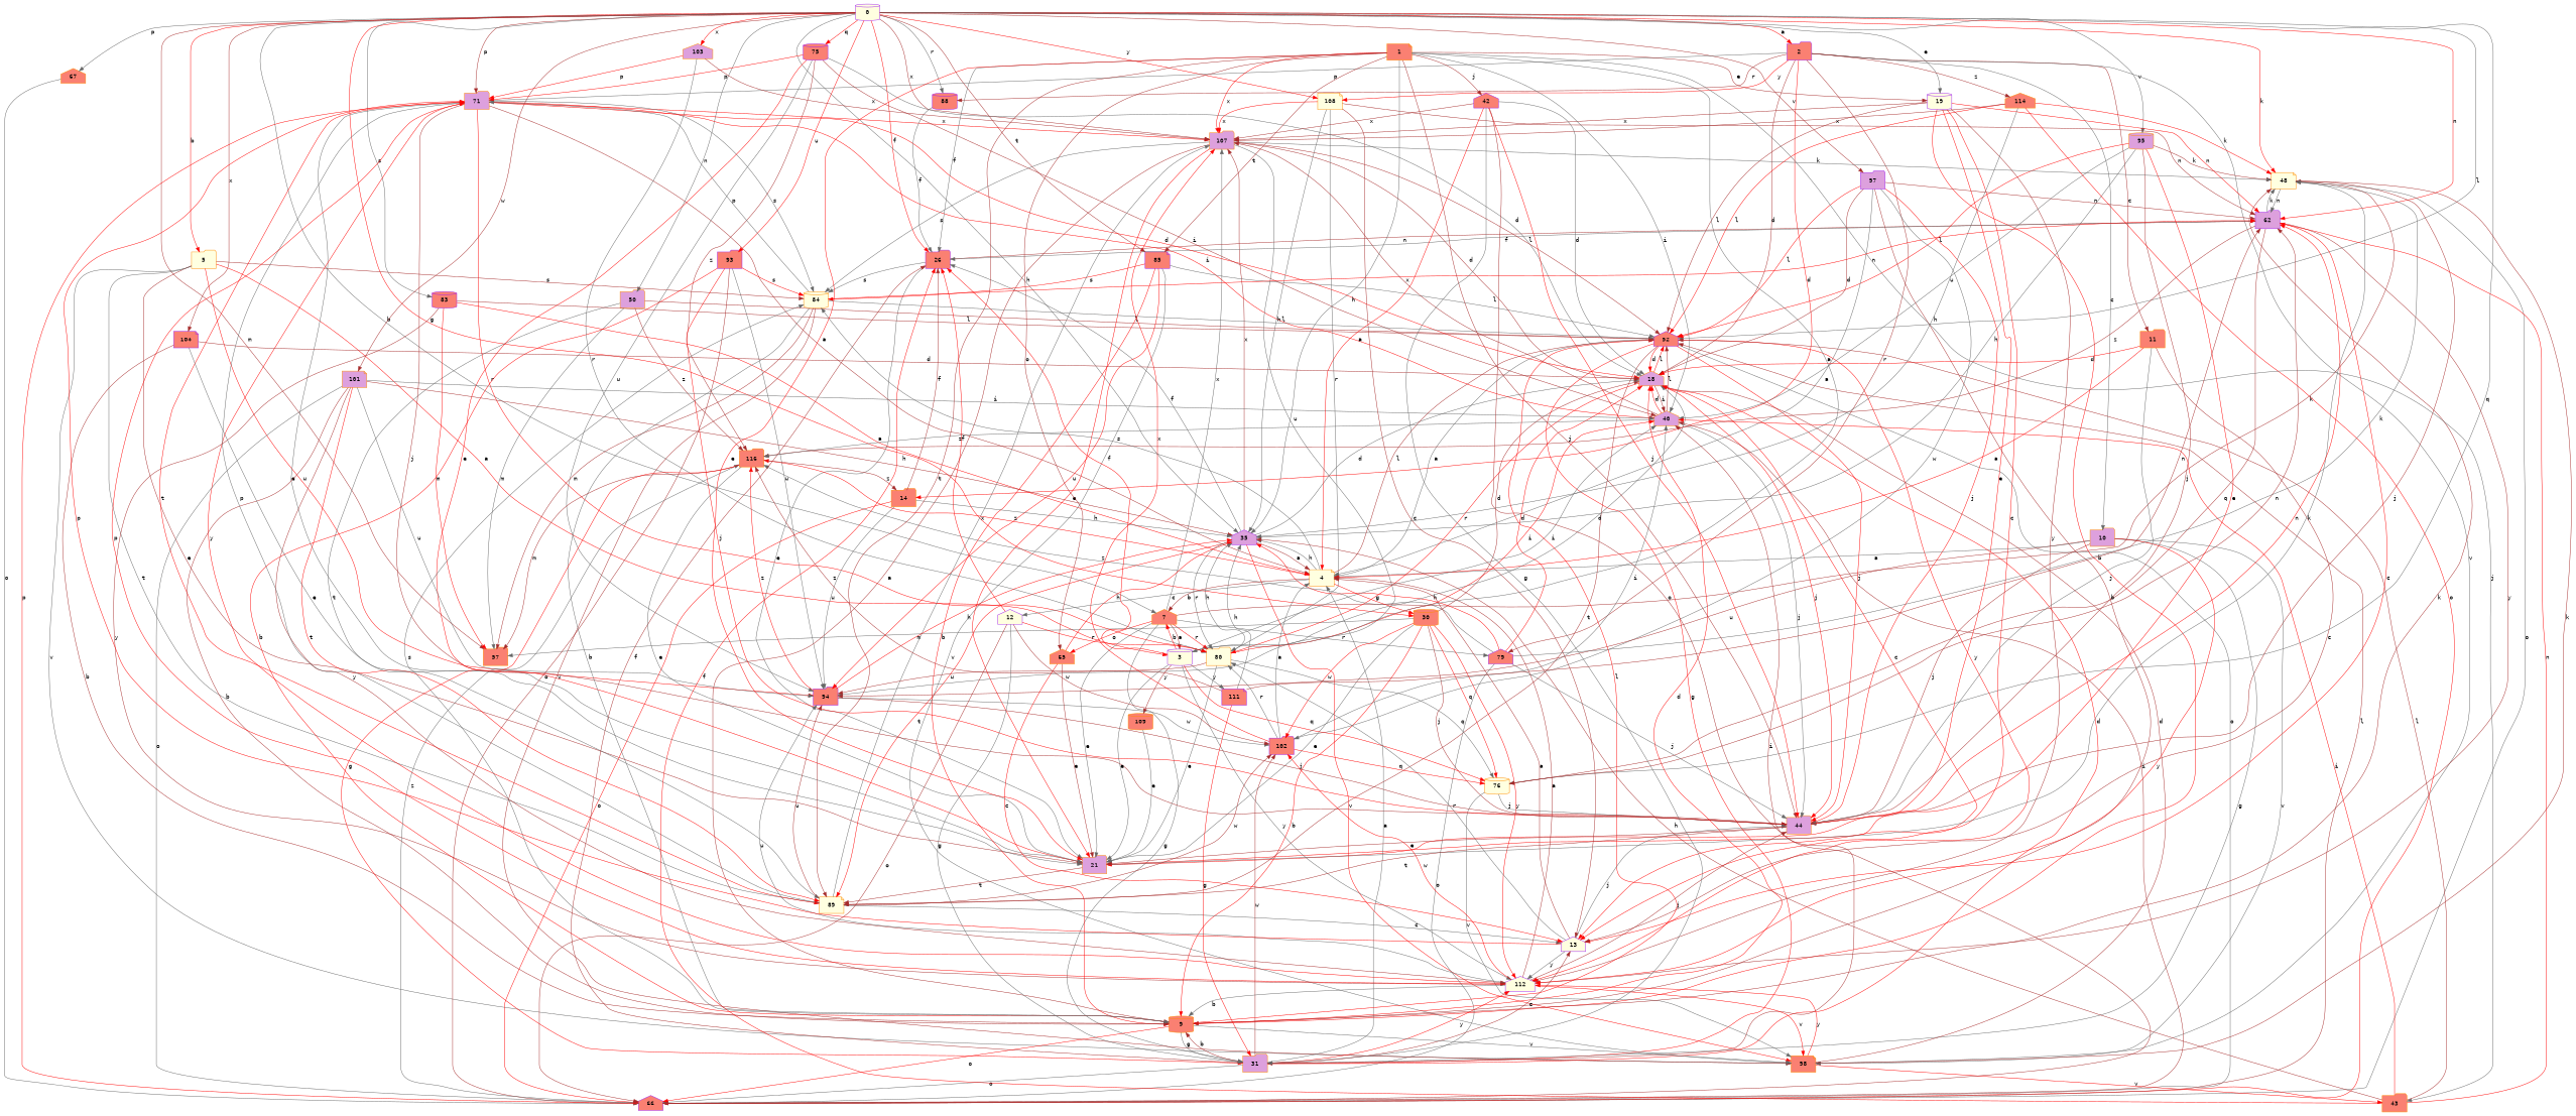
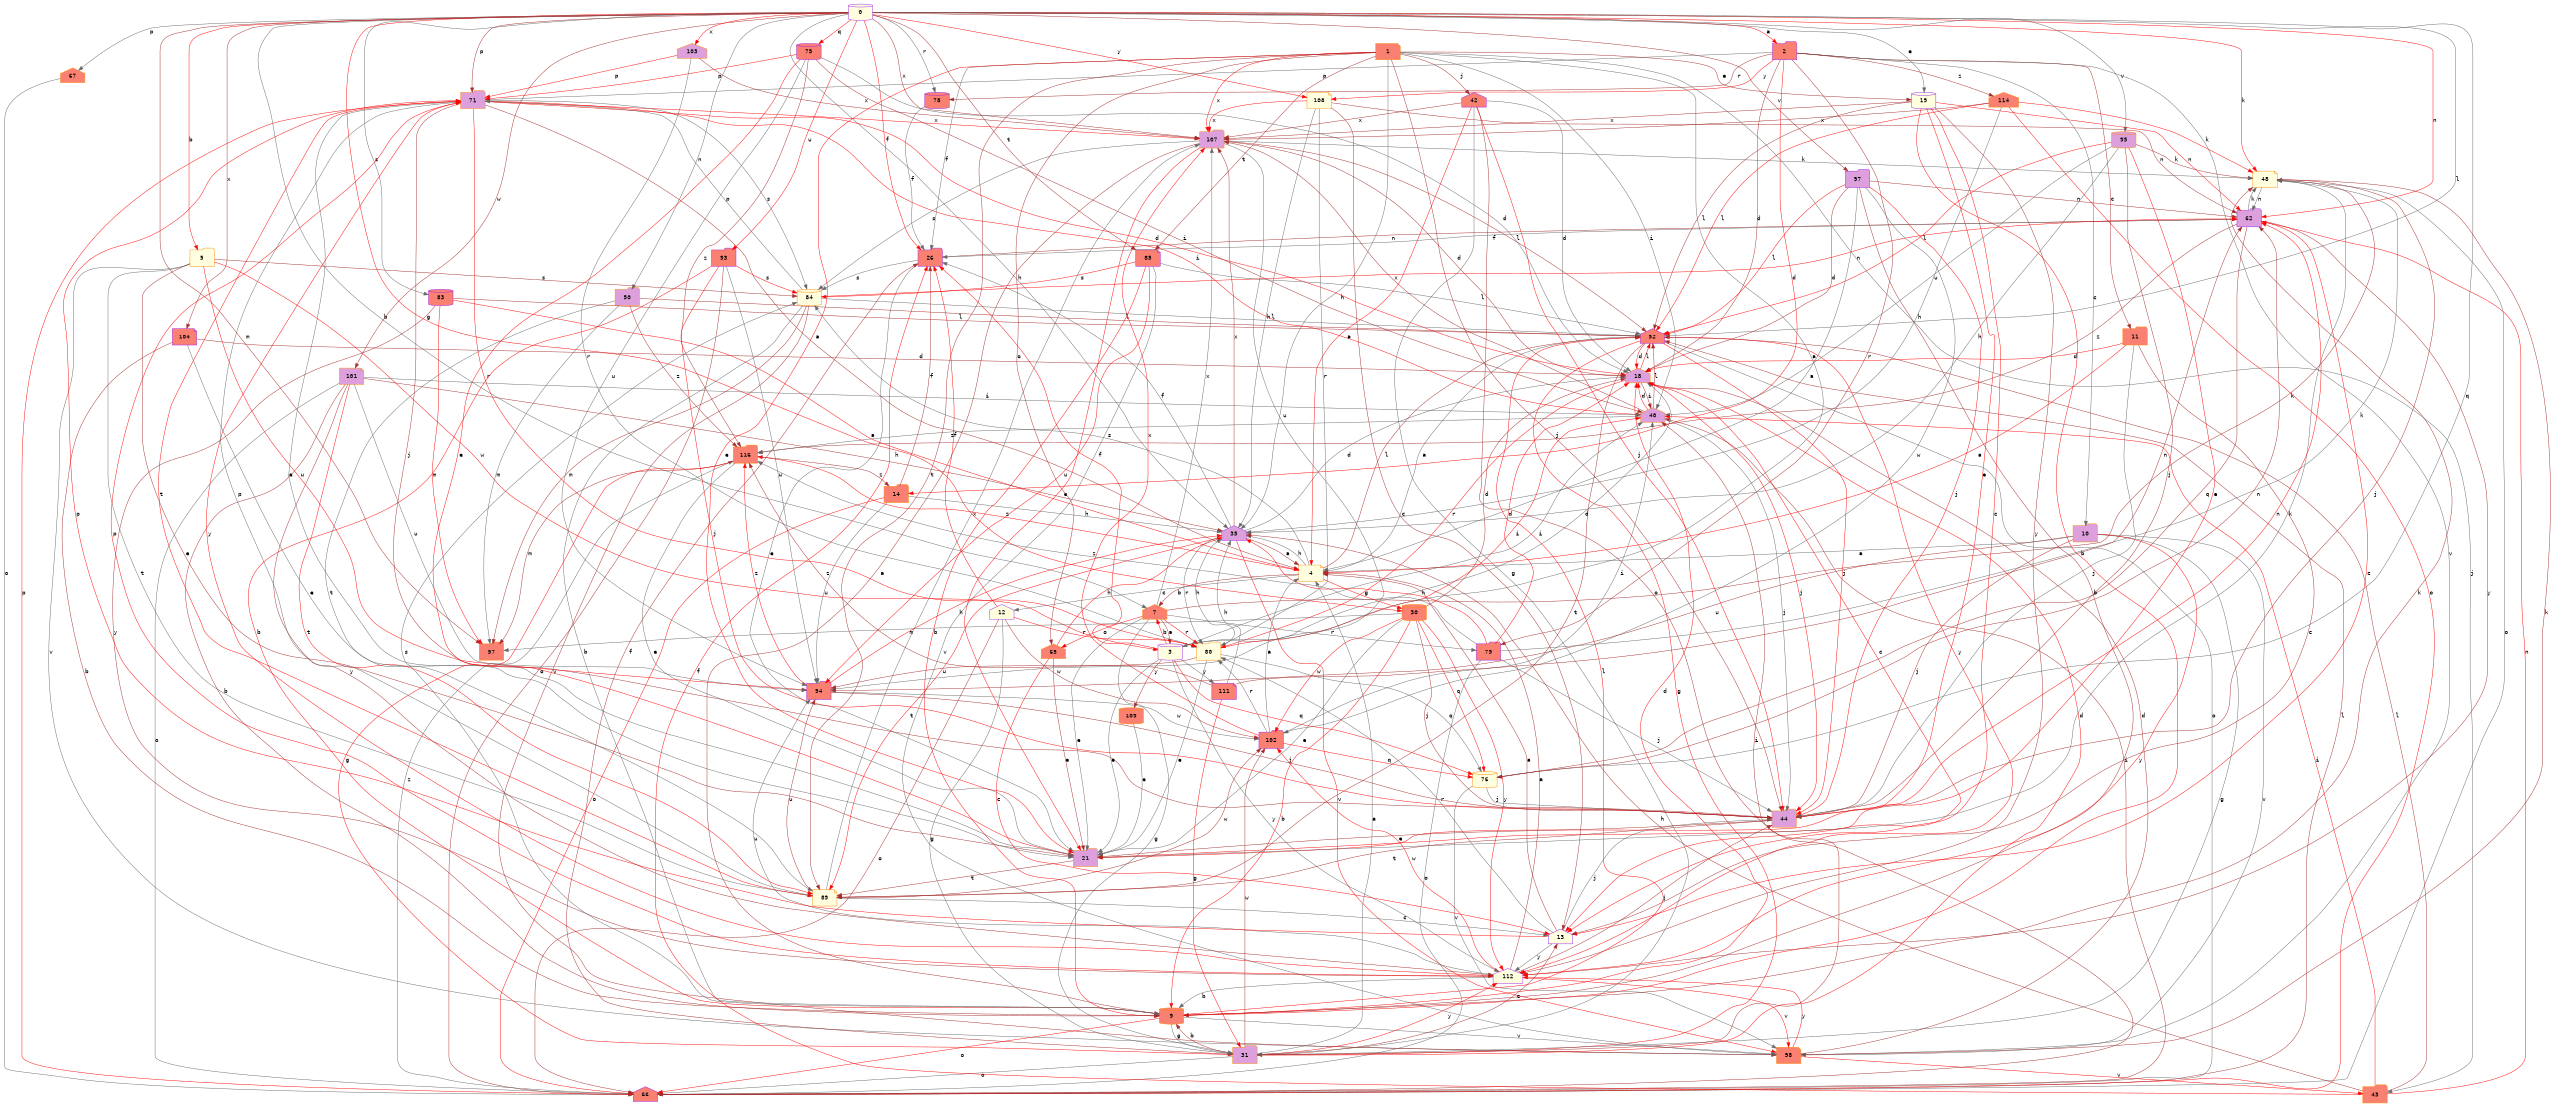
  strict digraph {
    fontname="DejaVu Sans Mono"
    node [color=darkorange fillcolor=salmon fontname="DejaVu Sans Mono" shape=folder style=filled]
    edge [color=gray40 fontname="DejaVu Sans Mono"]
    0 [color=purple fillcolor=lightyellow shape=cylinder]
    2 [color=purple]
    5 [fillcolor=lightyellow]
    7 [shape=house]
    19 [color=purple fillcolor=lightyellow shape=cylinder]
    26 [color=purple]
    30 [shape=cylinder]
    35 [color=purple fillcolor=plum shape=house]
    48 [fillcolor=lightyellow shape=note]
    52 [color=purple shape=house]
    57
    n12 [fillcolor=plum label=50]
    62 [color=purple fillcolor=plum]
    67 [shape=house]
    71 [fillcolor=plum]
    75 [color=purple shape=cylinder]
    76 [fillcolor=lightyellow shape=cylinder]
-   78 [color=purple shape=cylinder label=88]
+   78 [color=purple shape=cylinder]
    83 [color=purple shape=cylinder]
    85 [color=purple shape=note]
    93 [color=purple]
    95 [fillcolor=plum shape=cylinder]
    97 [color=purple fillcolor=plum]
    101 [fillcolor=plum shape=note]
    103 [fillcolor=plum shape=house]
    104 [color=purple shape=note]
    107 [fillcolor=plum]
    108 [fillcolor=lightyellow shape=note]
    10 [fillcolor=plum]
    11
    14
    18 [fillcolor=plum shape=house]
-   79 [color=purple shape=house]
+   79 [color=purple]
    98 [shape=note]
    114 [shape=house]
    3 [color=purple fillcolor=lightyellow shape=cylinder]
    21 [fillcolor=plum]
    89 [fillcolor=lightyellow shape=note]
    84 [fillcolor=lightyellow shape=cylinder]
    94 [color=purple]
    65 [shape=house]
    31 [fillcolor=plum]
    80 [fillcolor=lightyellow]
    112 [color=purple fillcolor=lightyellow shape=house]
    9 [shape=cylinder]
    13 [color=purple fillcolor=lightyellow shape=house]
    44 [fillcolor=plum]
    102 [color=purple]
    4 [fillcolor=lightyellow shape=note]
    66 [color=purple shape=house]
    116
    40 [fillcolor=plum shape=house]
    1 [shape=note]
    42 [color=purple shape=house]
    43
    109 [shape=cylinder]
    111 [color=purple shape=note]
    12 [color=purple fillcolor=lightyellow shape=house]
    0 -> 2 [color=red label=a]
    0 -> 5 [color=red label=b]
    0 -> 7 [label=b]
    0 -> 19 [label=e]
    0 -> 26 [color=red label=f]
    0 -> 30 [color=red label=g]
    0 -> 35 [label=h]
    0 -> 48 [color=red label=k]
    0 -> 52 [label=l]
    0 -> 57 [color=brown label=m]
    0 -> n12 [label=n]
    0 -> 62 [color=red label=n]
    0 -> 67 [label=p]
    0 -> 71 [color=brown label=p]
    0 -> 75 [color=red label=q]
    0 -> 76 [label=q]
    0 -> 78 [label=r]
    0 -> 83 [label=s]
    0 -> 85 [color=brown label=t]
    0 -> 93 [color=red label=u]
    0 -> 95 [label=v]
    0 -> 97 [color=brown label=v]
    0 -> 101 [color=brown label=w]
    0 -> 103 [color=red label=x]
    0 -> 104 [color=brown label=x]
    0 -> 107 [color=brown label=x]
    0 -> 108 [color=red label=y]
    2 -> 71 [label=p]
    2 -> 78 [color=brown label=r]
    2 -> 108 [color=red label=y]
    2 -> 10 [label=c]
    2 -> 11 [color=brown label=c]
    2 -> 14 [color=red label=d]
    2 -> 18 [color=brown label=d]
    2 -> 79 [color=brown label=r]
    2 -> 98 [label=v]
    2 -> 114 [color=brown label=z]
    5 -> 98 [label=v]
-   5 -> 3 [color=red label=a]
+   5 -> 3 [color=red label=w]
    5 -> 21 [color=brown label=e]
    5 -> 89 [label=t]
    5 -> 84 [color=brown label=s]
    5 -> 94 [color=red label=u]
    7 -> 48 [color=brown label=k]
    7 -> 107 [label=x]
    7 -> 79 [label=r]
    7 -> 3 [color=brown label=a]
    7 -> 21 [label=e]
    7 -> 65 [color=red label=o]
    7 -> 31 [label=g]
    7 -> 80 [color=red label=r]
    19 -> 52 [color=brown label=l]
    19 -> 62 [color=red label=n]
    19 -> 107 [color=brown label=x]
    19 -> 21 [color=red label=e]
    19 -> 112 [color=brown label=y]
    19 -> 9 [color=red label=b]
    19 -> 13 [color=red label=c]
    26 -> 62 [color=brown label=n]
    26 -> 21 [label=e]
    26 -> 84 [label=s]
    30 -> 57 [label=m]
    30 -> 76 [color=red label=q]
    30 -> 18 [color=brown label=d]
    30 -> 21 [label=e]
    30 -> 112 [color=red label=y]
    30 -> 9 [color=red label=b]
    30 -> 44 [color=brown label=j]
    30 -> 102 [color=red label=w]
    35 -> 26 [label=f]
    35 -> 107 [color=brown label=x]
    35 -> 18 [label=d]
    35 -> 98 [color=red label=v]
    35 -> 89 [color=red label=t]
    35 -> 80 [label=r]
    35 -> 4 [color=brown label=a]
    48 -> 62 [label=n]
    48 -> 44 [color=brown label=j]
    48 -> 66 [label=o]
    52 -> 18 [color=red label=d]
    52 -> 89 [color=brown label=t]
    52 -> 31 [color=red label=g]
    52 -> 112 [color=red label=y]
    52 -> 44 [color=red label=j]
    52 -> 4 [label=a]
    52 -> 66 [label=o]
    n12 -> 52 [color=brown label=l]
    n12 -> 57 [label=m]
    n12 -> 89 [label=t]
    n12 -> 116 [color=brown label=z]
    62 -> 26 [label=f]
    62 -> 48 [label=k]
    62 -> 76 [color=brown label=q]
    62 -> 112 [color=brown label=y]
    62 -> 13 [color=red label=c]
    62 -> 116 [color=brown label=z]
    67 -> 66 [label=o]
    71 -> 107 [color=red label=x]
    71 -> 18 [color=red label=d]
    71 -> 21 [label=e]
    71 -> 89 [color=red label=t]
    71 -> 84 [label=s]
    71 -> 80 [color=red label=r]
    71 -> 112 [color=red label=y]
    71 -> 44 [color=brown label=j]
    71 -> 4 [color=brown label=a]
    71 -> 40 [color=red label=i]
    75 -> 71 [color=red label=p]
    75 -> 18 [label=d]
    75 -> 21 [color=red label=e]
    75 -> 94 [label=u]
    75 -> 116 [color=brown label=z]
    75 -> 40 [color=brown label=i]
    76 -> 62 [color=brown label=n]
    76 -> 98 [label=v]
    76 -> 44 [label=j]
    78 -> 26 [label=f]
    83 -> 52 [color=brown label=l]
    83 -> 57 [color=red label=m]
    83 -> 112 [color=brown label=y]
    83 -> 4 [color=red label=a]
    85 -> 52 [label=l]
    85 -> 98 [label=v]
    85 -> 84 [color=red label=s]
    85 -> 94 [color=red label=u]
    85 -> 9 [color=red label=b]
    93 -> 84 [color=red label=s]
    93 -> 94 [label=u]
    93 -> 9 [color=red label=b]
    93 -> 44 [color=red label=j]
    93 -> 66 [color=brown label=o]
    95 -> 35 [label=h]
    95 -> 48 [color=brown label=k]
    95 -> 52 [color=red label=l]
    95 -> 21 [color=red label=e]
    95 -> 44 [color=brown label=j]
    95 -> 40 [label=u]
    97 -> 52 [color=red label=l]
    97 -> 62 [color=brown label=n]
    97 -> 18 [color=brown label=d]
    97 -> 9 [color=brown label=b]
    97 -> 44 [color=red label=j]
    97 -> 102 [label=w]
    97 -> 4 [label=a]
    101 -> 35 [color=brown label=h]
    101 -> 89 [color=red label=t]
    101 -> 94 [label=u]
    101 -> 112 [color=brown label=y]
    101 -> 9 [color=brown label=b]
    101 -> 66 [label=o]
    101 -> 40 [label=i]
    103 -> 71 [color=red label=p]
    103 -> 107 [color=brown label=x]
    103 -> 80 [label=r]
    104 -> 18 [color=brown label=d]
    104 -> 21 [label=e]
    104 -> 9 [color=brown label=b]
    107 -> 48 [label=k]
    107 -> 52 [color=brown label=l]
    107 -> 18 [color=brown label=d]
    107 -> 21 [color=red label=e]
    107 -> 84 [label=s]
    107 -> 94 [label=u]
    107 -> 9 [color=brown label=a]
    108 -> 35 [label=h]
    108 -> 62 [color=brown label=n]
    108 -> 107 [color=red label=x]
    108 -> 80 [label=r]
    108 -> 13 [color=brown label=c]
    10 -> 98 [label=v]
    10 -> 94 [color=brown label=u]
    10 -> 31 [label=g]
    10 -> 112 [color=red label=y]
    10 -> 44 [color=brown label=j]
    10 -> 4 [label=a]
    11 -> 18 [color=red label=d]
    11 -> 13 [color=brown label=c]
    11 -> 44 [label=j]
    11 -> 4 [color=red label=a]
    14 -> 26 [color=brown label=f]
    14 -> 35 [label=h]
    14 -> 94 [label=u]
    14 -> 66 [color=red label=o]
    18 -> 52 [color=red label=l]
    18 -> 80 [color=red label=r]
    18 -> 13 [color=red label=c]
    18 -> 44 [color=red label=j]
    18 -> 40 [color=brown label=i]
    79 -> 35 [color=red label=h]
    79 -> 48 [label=k]
    79 -> 18 [color=red label=d]
    79 -> 44 [label=j]
    79 -> 66 [label=o]
    79 -> 116 [label=z]
    98 -> 48 [color=brown label=k]
    98 -> 18 [color=brown label=d]
    98 -> 112 [color=red label=y]
    98 -> 43 [color=red label=v]
    114 -> 35 [label=h]
    114 -> 48 [color=red label=k]
    114 -> 52 [color=red label=l]
    114 -> 107 [color=brown label=x]
    114 -> 66 [color=red label=o]
    3 -> 7 [color=red label=b]
    3 -> 26 [color=red label=f]
    3 -> 76 [color=red label=q]
    3 -> 18 [label=d]
    3 -> 21 [label=e]
    3 -> 112 [label=y]
    3 -> 40 [label=i]
    3 -> 109 [color=brown label=y]
    3 -> 111 [label=y]
    21 -> 48 [label=k]
    21 -> 89 [color=brown label=t]
    89 -> 71 [label=p]
    89 -> 107 [label=x]
    89 -> 94 [color=brown label=u]
    89 -> 13 [label=c]
    89 -> 102 [color=brown label=w]
    84 -> 52 [label=l]
    84 -> 57 [color=brown label=m]
    84 -> 62 [color=red label=n]
    84 -> 71 [label=p]
    84 -> 98 [color=brown label=v]
    84 -> 9 [label=b]
    94 -> 35 [color=red label=h]
    94 -> 44 [color=brown label=j]
    94 -> 102 [label=w]
    94 -> 116 [color=red label=z]
    65 -> 35 [color=red label=h]
    65 -> 21 [color=brown label=e]
    65 -> 13 [color=red label=c]
    31 -> 26 [color=brown label=f]
    31 -> 18 [color=red label=d]
    31 -> 112 [color=red label=y]
    31 -> 9 [color=brown label=b]
    31 -> 13 [color=brown label=c]
    31 -> 102 [color=brown label=w]
    31 -> 4 [label=a]
    31 -> 66 [label=o]
    31 -> 40 [color=brown label=i]
    80 -> 35 [label=h]
    80 -> 76 [label=q]
    80 -> 21 [label=e]
    80 -> 94 [color=brown label=u]
    80 -> 40 [color=red label=i]
    112 -> 71 [color=red label=p]
    112 -> 98 [color=red label=v]
    112 -> 94 [label=u]
    112 -> 9 [label=b]
    112 -> 44 [color=brown label=j]
    112 -> 102 [color=red label=w]
    112 -> 4 [color=brown label=a]
    9 -> 48 [color=brown label=k]
    9 -> 52 [color=red label=l]
    9 -> 18 [color=red label=d]
    9 -> 98 [label=v]
    9 -> 84 [label=s]
    9 -> 31 [label=g]
    9 -> 66 [color=red label=o]
    13 -> 71 [color=red label=p]
    13 -> 80 [label=r]
    13 -> 112 [label=y]
    13 -> 44 [label=j]
    13 -> 4 [color=brown label=a]
    44 -> 62 [color=red label=n]
    44 -> 21 [color=brown label=e]
    44 -> 89 [color=brown label=t]
    102 -> 76 [color=red label=q]
    102 -> 107 [color=red label=x]
    102 -> 80 [label=r]
    102 -> 4 [label=a]
    102 -> 40 [label=i]
    4 -> 7 [color=brown label=b]
    4 -> 30 [color=red label=g]
    4 -> 35 [label=h]
    4 -> 52 [color=brown label=l]
    4 -> 84 [label=s]
    4 -> 116 [color=red label=z]
    4 -> 12 [label=c]
    66 -> 52 [color=brown label=l]
    66 -> 71 [color=red label=p]
    66 -> 116 [label=z]
    66 -> 40 [color=brown label=i]
    116 -> 57 [color=brown label=m]
    116 -> 14 [color=brown label=z]
    116 -> 21 [label=e]
    116 -> 31 [color=red label=g]
    40 -> 52 [color=brown label=l]
    40 -> 107 [color=brown label=x]
    40 -> 18 [color=red label=d]
    40 -> 44 [label=j]
    40 -> 116 [label=z]
    1 -> 19 [color=brown label=e]
    1 -> 26 [label=f]
    1 -> 35 [label=h]
    1 -> 85 [color=brown label=t]
    1 -> 107 [color=red label=x]
    1 -> 3 [label=a]
    1 -> 21 [color=red label=e]
    1 -> 89 [color=brown label=t]
    1 -> 65 [color=brown label=o]
    1 -> 44 [color=brown label=j]
    1 -> 40 [label=i]
    1 -> 42 [color=brown label=j]
    1 -> 43 [label=j]
    42 -> 107 [color=brown label=x]
    42 -> 18 [label=d]
    42 -> 31 [label=g]
    42 -> 44 [color=red label=j]
    42 -> 4 [color=red label=a]
    42 -> 66 [color=brown label=o]
    43 -> 26 [color=red label=f]
    43 -> 35 [color=brown label=h]
    43 -> 52 [color=brown label=l]
    43 -> 62 [color=red label=n]
    43 -> 40 [color=red label=i]
    109 -> 21 [label=e]
    111 -> 35 [label=h]
    111 -> 62 [color=brown label=n]
    111 -> 31 [color=red label=g]
    111 -> 116 [color=brown label=z]
    12 -> 26 [color=red label=f]
    12 -> 31 [label=g]
    12 -> 80 [color=red label=r]
    12 -> 102 [color=brown label=w]
    12 -> 66 [color=brown label=o]
  }
